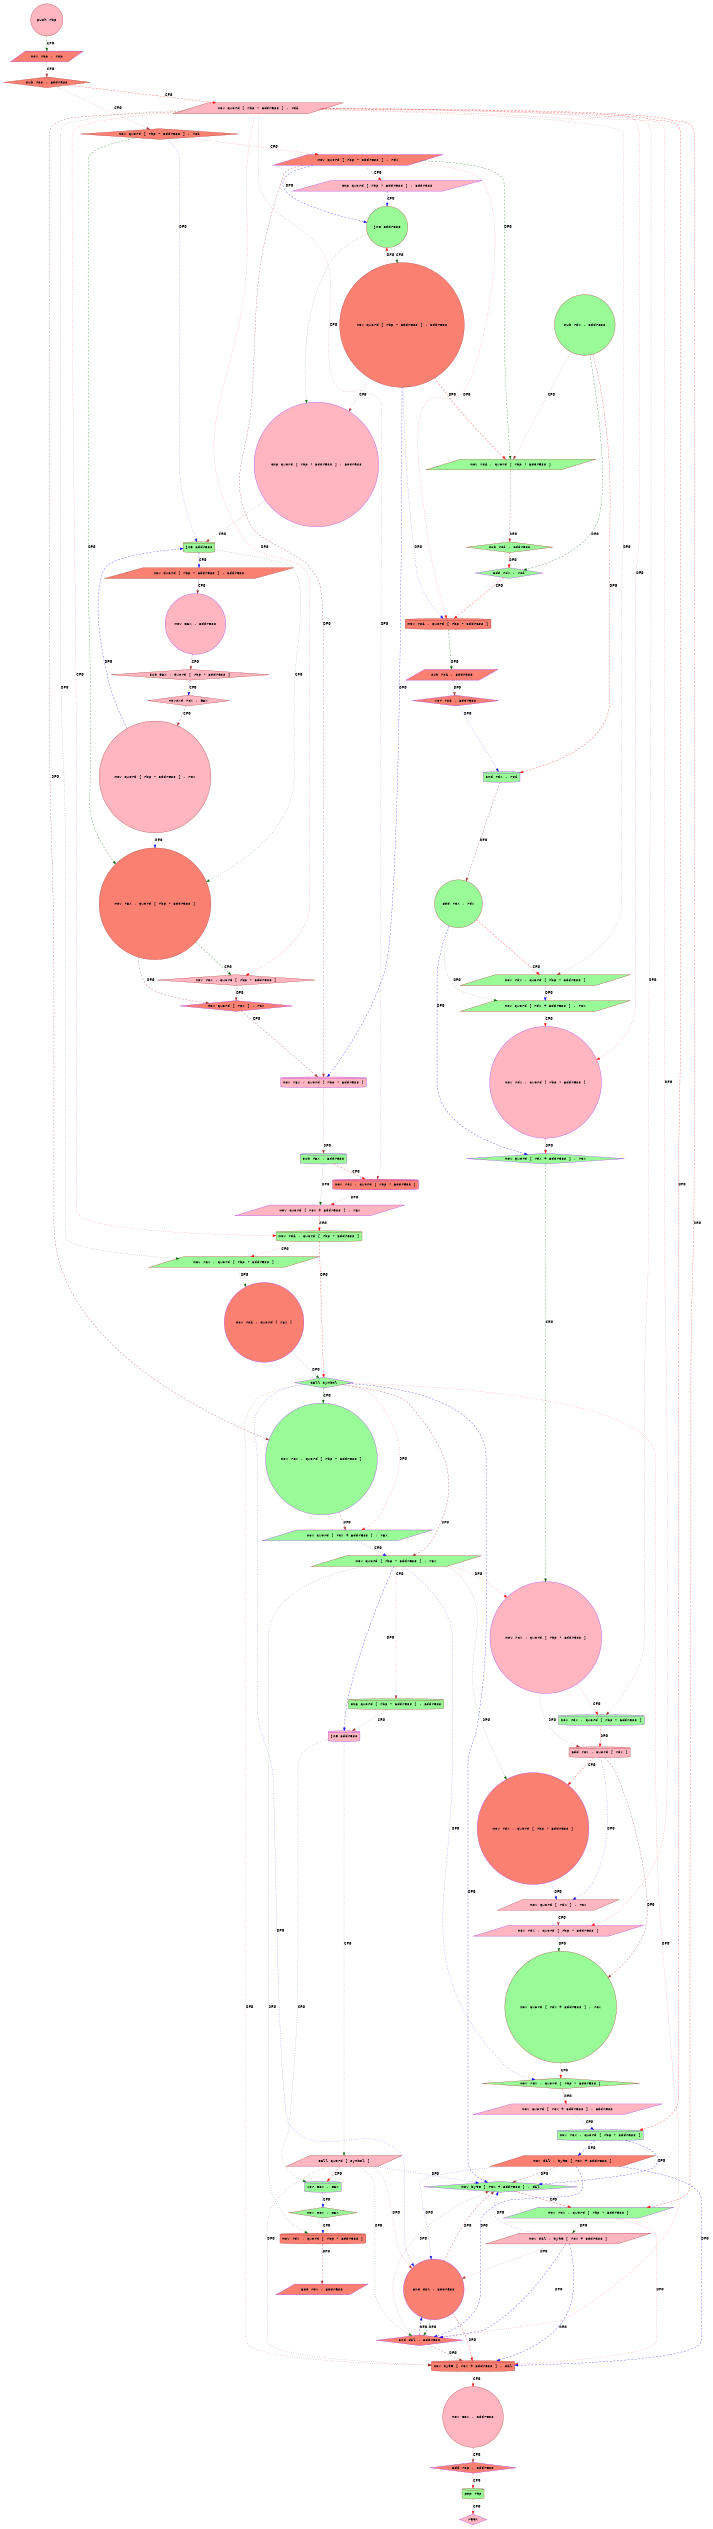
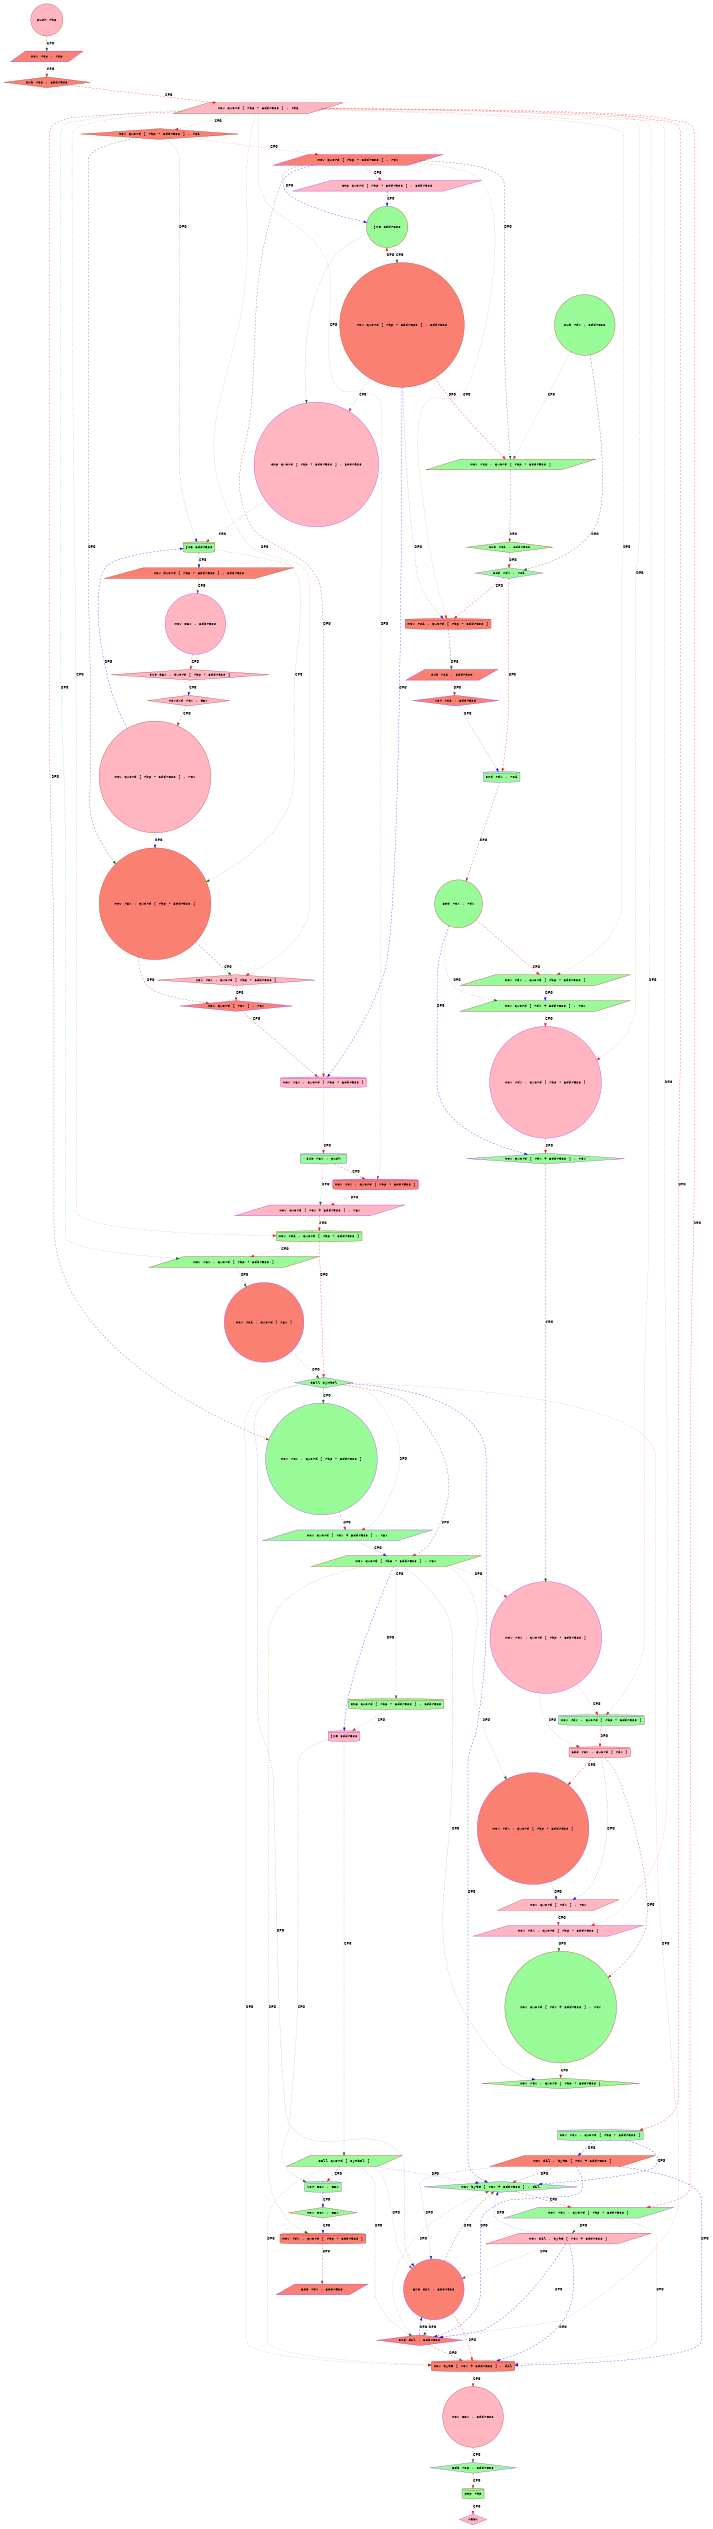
  digraph {
    fontname="DejaVu Sans Mono"
    node [color=brown fillcolor=palegreen fontname="DejaVu Sans Mono" shape=parallelogram style=filled]
    edge [color=red fontname="DejaVu Sans Mono" style=dotted]
    n1 [fillcolor=lightpink label="push rbp" shape=circle]
    n2 [color=purple fillcolor=salmon label="mov rbp , rsp"]
    n3 [fillcolor=salmon label="sub rsp , address" shape=diamond]
    n4 [fillcolor=lightpink label="mov qword [ rbp - address ] , rdi"]
    n5 [fillcolor=salmon label="mov qword [ rbp - address ] , rsi" shape=diamond]
    n6 [fillcolor=lightpink label="mov rcx , qword [ rbp - address ]" shape=diamond]
    n7 [color=purple fillcolor=salmon label="mov rcx , qword [ rbp - address ]" shape=cylinder]
    n8 [label="mov rdi , qword [ rbp - address ]" shape=cylinder]
    n9 [label="mov rax , qword [ rbp - address ]"]
    n10 [color=purple label="mov rcx , qword [ rbp - address ]" shape=circle]
    n11 [label="mov rdx , qword [ rbp - address ]"]
    n12 [color=purple fillcolor=lightpink label="mov rdx , qword [ rbp - address ]" shape=circle]
    n13 [color=purple label="mov rdx , qword [ rbp - address ]" shape=cylinder]
    n14 [color=purple fillcolor=lightpink label="mov rdx , qword [ rbp - address ]"]
    n15 [color=purple label="mov rcx , qword [ rbp - address ]" shape=cylinder]
    n16 [color=purple label="mov rcx , qword [ rbp - address ]"]
    n17 [color=purple fillcolor=salmon label="mov qword [ rbp - address ] , rdx"]
    n18 [label="jne address" shape=cylinder]
    n19 [fillcolor=salmon label="mov rax , qword [ rbp - address ]" shape=circle]
    n20 [color=purple fillcolor=salmon label="mov qword [ rcx ] , rax" shape=diamond]
    n21 [color=purple fillcolor=lightpink label="mov qword [ rcx + address ] , rax"]
    n22 [color=purple label="call symbol" shape=diamond]
    n23 [color=purple fillcolor=salmon label="mov rsi , qword [ rax ]" shape=circle]
    n24 [color=purple label="mov qword [ rcx + address ] , rax"]
    n25 [label="mov qword [ rdx + address ] , rcx"]
    n26 [color=purple label="mov qword [ rdx + address ] , rcx" shape=diamond]
    n27 [fillcolor=lightpink label="add rcx , qword [ rdx ]" shape=cylinder]
    n28 [label="mov qword [ rdx + address ] , rcx" shape=circle]
    n29 [color=purple label="mov byte [ rcx + address ] , dil" shape=diamond]
    n30 [fillcolor=salmon label="mov dil , byte [ rcx + address ]"]
    n31 [fillcolor=salmon label="mov byte [ rcx + address ] , dil" shape=cylinder]
    n32 [fillcolor=lightpink label="mov dil , byte [ rcx + address ]"]
    n33 [color=purple fillcolor=lightpink label="cmp qword [ rbp - address ] , address"]
    n34 [label="jne address" shape=circle]
    n35 [color=purple fillcolor=lightpink label="mov rax , qword [ rbp - address ]" shape=cylinder]
    n36 [label="mov rsi , qword [ rbp - address ]"]
    n37 [fillcolor=salmon label="mov rsi , qword [ rbp - address ]" shape=cylinder]
    n38 [fillcolor=salmon label="mov dword [ rbp - address ] , address"]
    n39 [color=purple fillcolor=lightpink label="cmp qword [ rbp - address ] , address" shape=circle]
    n40 [fillcolor=salmon label="mov qword [ rbp - address ] , address" shape=circle]
-   n41 [color=purple label="sub rax , address" shape=cylinder]
+   n41 [color=purple label="sub rax , push" shape=cylinder]
    n42 [label="sub rsi , address" shape=diamond]
    n43 [color=purple fillcolor=salmon label="sub rsi , address"]
    n44 [color=purple fillcolor=lightpink label="mov eax , address" shape=circle]
    n45 [fillcolor=lightpink label="sub eax , dword [ rbp - address ]" shape=diamond]
    n46 [label="mov qword [ rbp - address ] , rax"]
    n47 [color=purple fillcolor=salmon label="and dil , address" shape=diamond]
    n48 [color=purple fillcolor=salmon label="and dil , address" shape=circle]
    n49 [label="cmp qword [ rbp - address ] , address" shape=cylinder]
    n50 [color=purple fillcolor=lightpink label="jne address" shape=cylinder]
    n51 [fillcolor=salmon label="mov rdx , qword [ rbp - address ]" shape=cylinder]
    n52 [color=purple fillcolor=lightpink label="mov rcx , qword [ rbp - address ]" shape=circle]
    n53 [color=purple fillcolor=salmon label="mov rdx , qword [ rbp - address ]" shape=circle]
    n54 [label="mov rcx , qword [ rbp - address ]" shape=diamond]
    n55 [fillcolor=lightpink label="mov eax , address" shape=circle]
    n56 [color=purple label="xor eax , eax" shape=cylinder]
-   n57 [fillcolor=lightpink label="call qword [ symbol ]"]
+   n57 [label="call qword [ symbol ]"]
    n58 [color=purple fillcolor=salmon label="add rdx , address"]
    n59 [fillcolor=lightpink label="mov qword [ rdx ] , rcx"]
-   n60 [color=purple fillcolor=lightpink label="mov qword [ rcx + address ] , address"]
    n61 [label="mov ecx , eax" shape=diamond]
    n62 [fillcolor=lightpink label="movsxd rcx , eax" shape=diamond]
    n63 [fillcolor=lightpink label="mov qword [ rbp - address ] , rcx" shape=circle]
    n64 [label="sub rdx , address" shape=circle]
    n65 [color=purple label="add rdx , rsi" shape=diamond]
    n66 [color=purple label="and rdx , rsi" shape=cylinder]
    n67 [label="add rcx , rdx" shape=circle]
    n68 [color=purple fillcolor=salmon label="xor rsi , address" shape=diamond]
-   n69 [color=purple fillcolor=salmon label="add rsp , address" shape=diamond]
+   n69 [color=purple label="add rsp , address" shape=diamond]
    n70 [label="pop rbp" shape=cylinder]
    n71 [color=purple fillcolor=lightpink label=retn shape=diamond]
    n1 -> n2 [color=darkgreen label=CFG style=dashed]
    n2 -> n3 [color=brown label=CFG]
    n3 -> n4 [label=CFG style=dashed]
-   n3 -> n5 [color=brown label=CFG]
+   n4 -> n5 [color=brown label=CFG]
    n4 -> n6 [label=DFG]
    n4 -> n7 [color=brown label=DFG]
    n4 -> n8 [label=CFG]
    n4 -> n9 [color=darkgreen label=DFG]
    n4 -> n10 [color=brown label=DFG style=dashed]
    n4 -> n11 [color=brown label=DFG]
    n4 -> n12 [label=DFG]
    n4 -> n13 [color=brown label=DFG]
    n4 -> n14 [label=DFG]
    n4 -> n15 [label=DFG style=dashed]
    n4 -> n16 [label=DFG style=dashed]
    n5 -> n17 [label=CFG]
    n5 -> n18 [color=blue label=DFG]
    n5 -> n19 [color=darkgreen label=DFG style=dashed]
    n6 -> n20 [color=brown label=DFG]
    n7 -> n21 [label=DFG]
    n8 -> n9 [label=CFG]
    n8 -> n22 [label=DFG style=dashed]
    n9 -> n23 [color=darkgreen label=DFG]
    n10 -> n24 [color=brown label=DFG style=dashed]
    n11 -> n25 [color=blue label=DFG]
    n12 -> n26 [label=DFG style=dashed]
    n13 -> n27 [label=DFG style=dashed]
    n14 -> n28 [color=darkgreen label=DFG]
    n15 -> n29 [color=blue label=DFG style=dashed]
    n15 -> n30 [color=blue label=DFG style=dashed]
    n16 -> n31 [label=DFG]
    n16 -> n32 [color=darkgreen label=DFG]
    n17 -> n33 [label=CFG]
    n17 -> n34 [color=blue label=DFG style=dashed]
    n17 -> n35 [color=brown label=DFG style=dashed]
    n17 -> n36 [color=darkgreen label=DFG style=dashed]
    n17 -> n37 [label=DFG]
    n18 -> n19 [color=darkgreen label=CFG]
    n18 -> n38 [color=blue label=CFG style=dashed]
    n19 -> n6 [color=darkgreen label=CFG style=dashed]
    n19 -> n20 [color=brown label=DFG style=dashed]
    n20 -> n35 [color=brown label=CFG style=dashed]
    n21 -> n8 [label=CFG style=dashed]
    n22 -> n10 [color=darkgreen label=CFG style=dashed]
    n22 -> n24 [label=DFG]
    n22 -> n29 [color=blue label=DFG style=dashed]
    n22 -> n31 [color=brown label=DFG]
    n22 -> n46 [color=brown label=DFG style=dashed]
    n22 -> n47 [label=DFG]
    n22 -> n48 [color=blue label=DFG]
    n23 -> n22 [color=darkgreen label=DFG]
    n24 -> n46 [color=blue label=CFG]
    n25 -> n12 [label=CFG]
    n26 -> n52 [color=darkgreen label=CFG style=dashed]
    n27 -> n28 [color=brown label=DFG style=dashed]
    n27 -> n53 [label=CFG style=dashed]
    n27 -> n59 [color=blue label=DFG]
    n28 -> n54 [label=CFG]
    n29 -> n16 [label=CFG style=dashed]
    n30 -> n29 [color=brown label=DFG style=dashed]
    n30 -> n31 [color=blue label=DFG style=dashed]
    n30 -> n47 [color=blue label=DFG style=dashed]
    n30 -> n48 [color=blue label=DFG]
    n31 -> n55 [label=CFG]
    n32 -> n29 [color=blue label=DFG]
    n32 -> n31 [color=blue label=DFG style=dashed]
    n32 -> n47 [color=blue label=DFG style=dashed]
    n32 -> n48 [color=brown label=DFG]
    n33 -> n34 [color=blue label=CFG style=dashed]
    n34 -> n39 [color=darkgreen label=CFG]
    n34 -> n40 [color=darkgreen label=CFG]
    n35 -> n41 [color=brown label=DFG]
    n36 -> n42 [color=brown label=DFG style=dashed]
    n37 -> n43 [color=darkgreen label=DFG style=dashed]
    n38 -> n44 [color=brown label=CFG style=dashed]
    n39 -> n18 [color=brown label=CFG]
    n40 -> n34 [label=DFG]
    n40 -> n35 [color=blue label=DFG style=dashed]
    n40 -> n36 [label=DFG style=dashed]
    n40 -> n37 [color=blue label=DFG]
    n40 -> n39 [color=brown label=CFG]
    n41 -> n7 [label=CFG style=dashed]
    n41 -> n21 [color=darkgreen label=DFG]
    n42 -> n65 [label=DFG style=dashed]
    n43 -> n68 [color=brown label=DFG]
    n44 -> n45 [color=brown label=CFG style=dashed]
    n45 -> n62 [color=blue label=CFG]
    n46 -> n49 [color=brown label=CFG]
    n46 -> n50 [color=blue label=DFG style=dashed]
    n46 -> n51 [color=darkgreen label=DFG]
    n46 -> n52 [label=DFG]
    n46 -> n53 [color=darkgreen label=DFG]
    n46 -> n54 [color=blue label=DFG]
    n47 -> n29 [color=brown label=DFG]
    n47 -> n31 [color=brown label=DFG style=dashed]
    n47 -> n48 [color=blue label=DFG style=dashed]
    n48 -> n29 [color=brown label=DFG style=dashed]
    n48 -> n31 [label=DFG style=dashed]
    n48 -> n47 [color=darkgreen label=DFG style=dashed]
    n49 -> n50 [color=brown label=CFG]
    n50 -> n56 [color=darkgreen label=CFG]
    n50 -> n57 [color=darkgreen label=CFG]
    n51 -> n58 [color=brown label=DFG style=dashed]
    n52 -> n13 [label=CFG]
    n52 -> n27 [color=brown label=DFG]
    n53 -> n59 [color=blue label=DFG]
-   n54 -> n60 [label=DFG style=dashed]
    n55 -> n69 [color=brown label=CFG style=dashed]
    n56 -> n61 [color=blue label=CFG style=dashed]
    n57 -> n29 [color=blue label=DFG]
    n57 -> n31 [color=brown label=DFG]
    n57 -> n47 [color=darkgreen label=DFG]
    n57 -> n48 [color=brown label=DFG]
    n57 -> n56 [label=CFG style=dashed]
    n59 -> n14 [color=brown label=CFG]
-   n60 -> n15 [color=blue label=CFG]
    n61 -> n51 [color=blue label=CFG]
    n62 -> n63 [color=brown label=CFG style=dashed]
    n63 -> n18 [color=blue label=DFG style=dashed]
    n63 -> n19 [color=blue label=DFG]
    n64 -> n36 [color=brown label=CFG]
    n64 -> n65 [color=darkgreen label=DFG style=dashed]
    n65 -> n37 [label=CFG style=dashed]
-   n64 -> n66 [label=DFG style=dashed]
+   n65 -> n66 [label=DFG style=dashed]
    n66 -> n67 [color=brown label=DFG style=dashed]
    n67 -> n11 [label=CFG style=dashed]
    n67 -> n25 [color=darkgreen label=DFG]
    n67 -> n26 [color=blue label=DFG style=dashed]
    n68 -> n66 [color=blue label=DFG]
    n69 -> n70 [label=CFG style=dashed]
    n70 -> n71 [label=CFG]
  }
